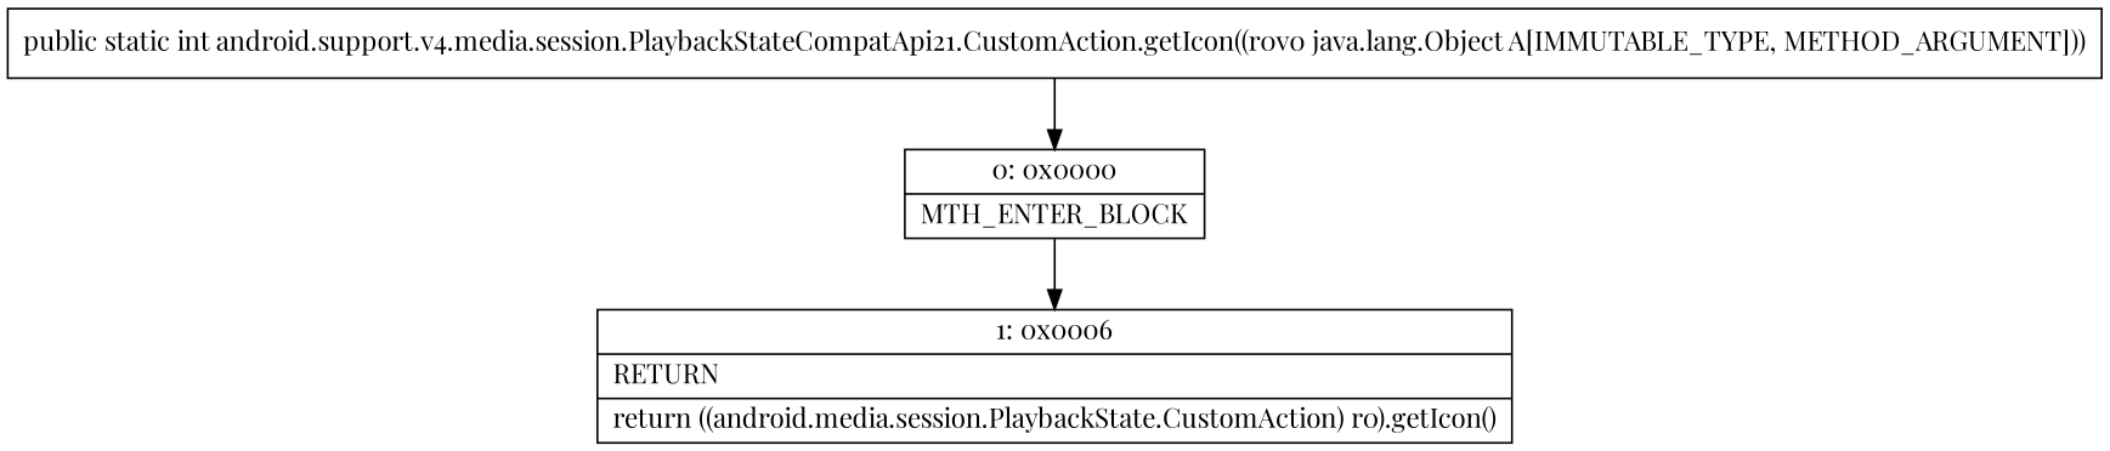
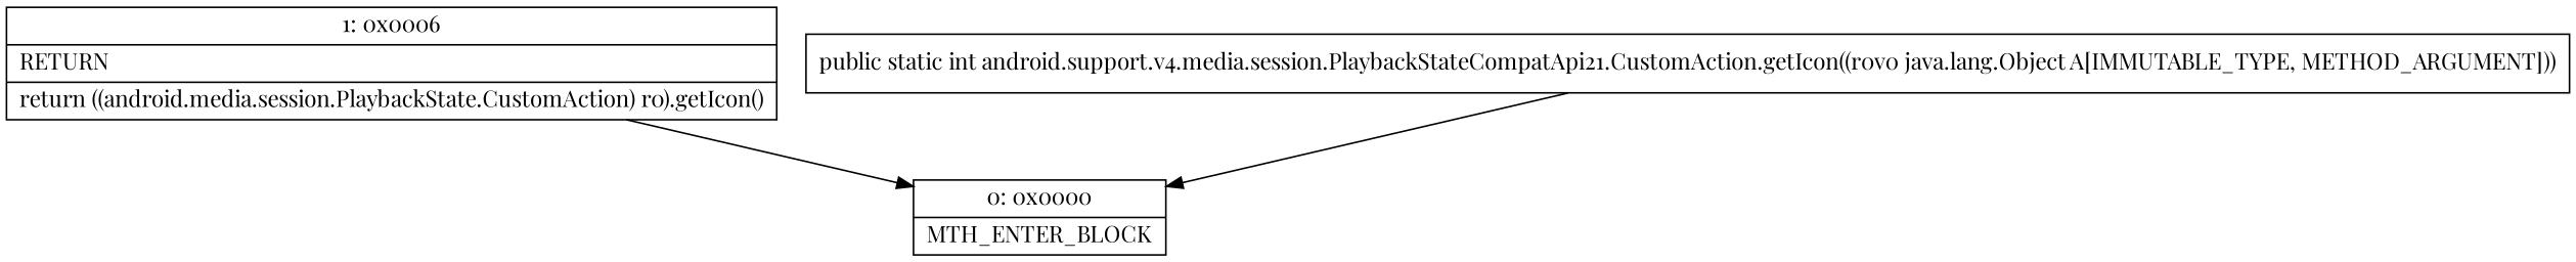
  digraph {
    fontname="Playfair Display"
    node [shape=record fontname="Playfair Display"]
    edge [fontname="Playfair Display"]
    n1 [label="{0\:\ 0x0000|MTH_ENTER_BLOCK\l}"]
    n2 [label="{1\:\ 0x0006|RETURN\l|return ((android.media.session.PlaybackState.CustomAction) r0).getIcon()\l}"]
    n3 [label="{public static int android.support.v4.media.session.PlaybackStateCompatApi21.CustomAction.getIcon((r0v0 java.lang.Object A[IMMUTABLE_TYPE, METHOD_ARGUMENT])) }"]
-   n1 -> n2
+   n2 -> n1
    n3 -> n1
  }
